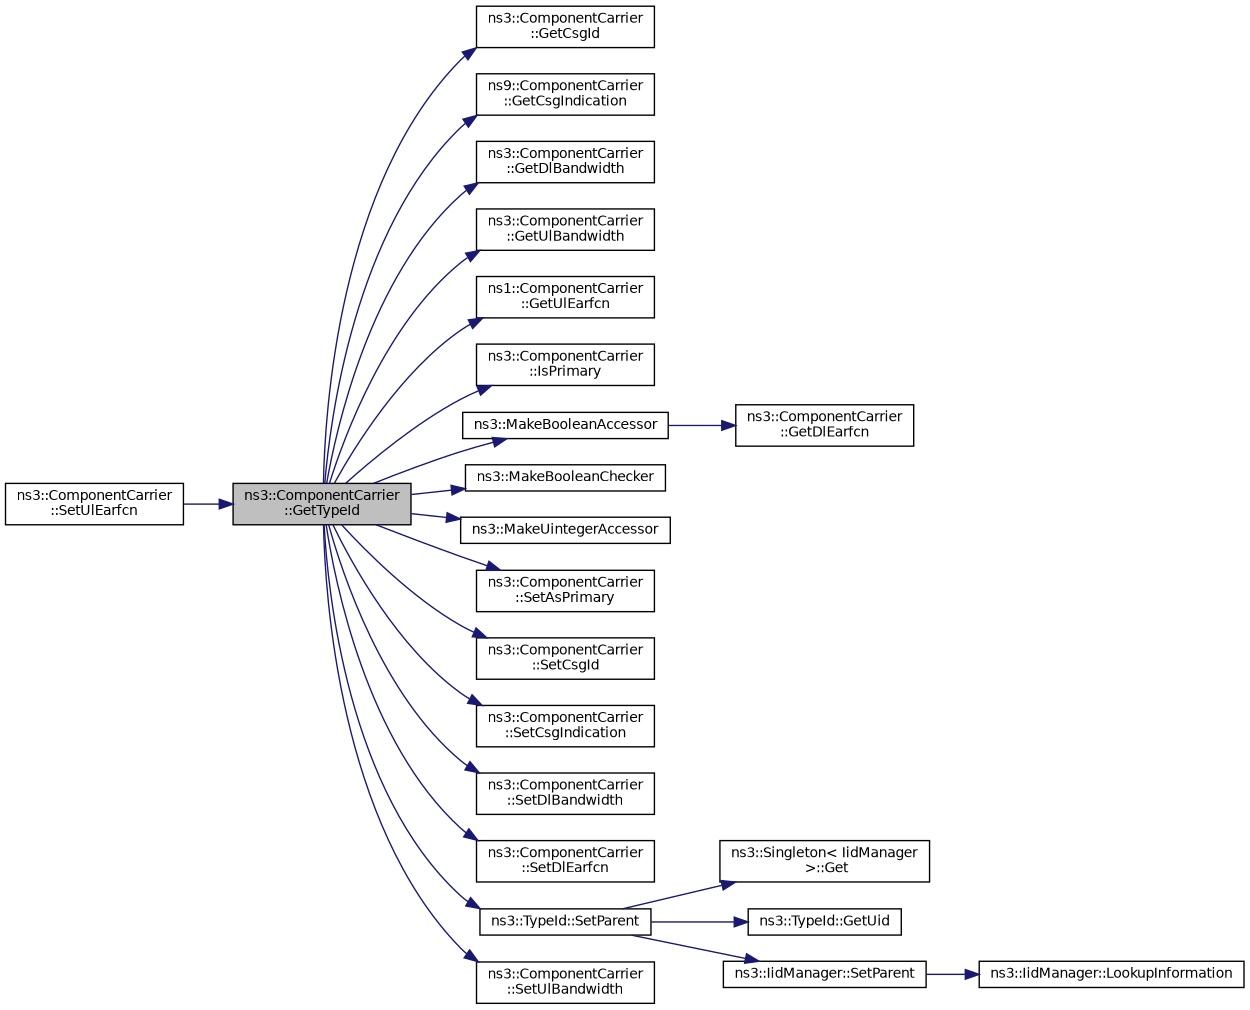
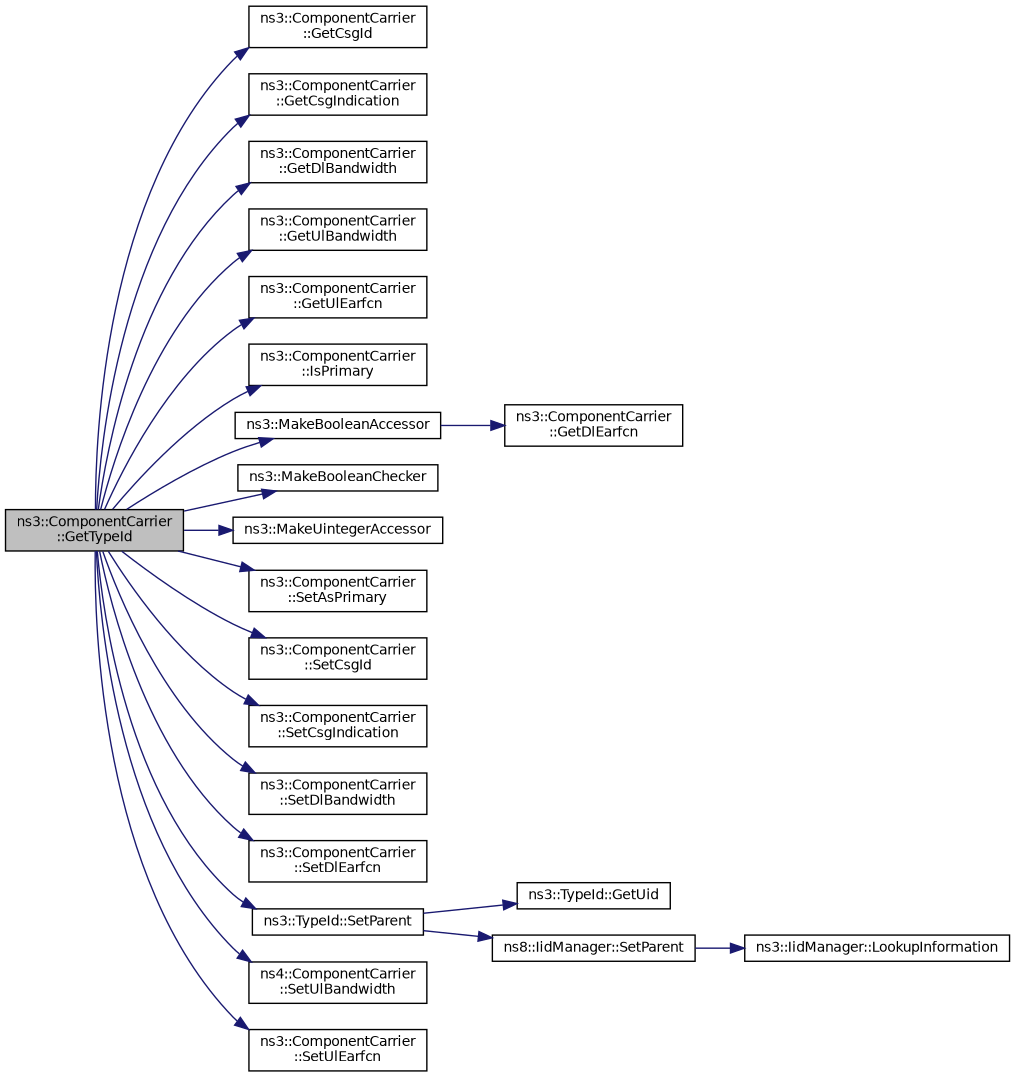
  digraph {
    rankdir=LR
    node [color=black fillcolor=white fontname=Helvetica fontsize=10 shape=record style=filled]
    edge [color=midnightblue fontname=Helvetica fontsize=10 labelfontname=Helvetica labelfontsize=10 style=solid]
    n1 [fillcolor=grey75 fontcolor=black height=0.2 label="ns3::ComponentCarrier\l::GetTypeId" width=0.4]
    n2 [height=0.2 label="ns3::ComponentCarrier\l::GetCsgId" width=0.4]
-   n3 [height=0.2 label="ns9::ComponentCarrier\l::GetCsgIndication" width=0.4]
+   n3 [height=0.2 label="ns3::ComponentCarrier\l::GetCsgIndication" width=0.4]
    n4 [height=0.2 label="ns3::ComponentCarrier\l::GetDlBandwidth" width=0.4]
    n5 [height=0.2 label="ns3::ComponentCarrier\l::GetUlBandwidth" width=0.4]
-   n6 [height=0.2 label="ns1::ComponentCarrier\l::GetUlEarfcn" width=0.4]
+   n6 [height=0.2 label="ns3::ComponentCarrier\l::GetUlEarfcn" width=0.4]
    n7 [height=0.2 label="ns3::ComponentCarrier\l::IsPrimary" width=0.4]
    n8 [height=0.2 label="ns3::MakeBooleanAccessor" width=0.4]
    n9 [height=0.2 label="ns3::MakeBooleanChecker" width=0.4]
    n10 [height=0.2 label="ns3::MakeUintegerAccessor" width=0.4]
    n11 [height=0.2 label="ns3::ComponentCarrier\l::SetAsPrimary" width=0.4]
    n12 [height=0.2 label="ns3::ComponentCarrier\l::SetCsgId" width=0.4]
    n13 [height=0.2 label="ns3::ComponentCarrier\l::SetCsgIndication" width=0.4]
    n14 [height=0.2 label="ns3::ComponentCarrier\l::SetDlBandwidth" width=0.4]
    n15 [height=0.2 label="ns3::ComponentCarrier\l::SetDlEarfcn" width=0.4]
    n16 [height=0.2 label="ns3::TypeId::SetParent" width=0.4]
-   n17 [height=0.2 label="ns3::ComponentCarrier\l::SetUlBandwidth" width=0.4]
+   n17 [height=0.2 label="ns4::ComponentCarrier\l::SetUlBandwidth" width=0.4]
    n18 [height=0.2 label="ns3::ComponentCarrier\l::SetUlEarfcn" width=0.4]
    n19 [height=0.2 label="ns3::ComponentCarrier\l::GetDlEarfcn" width=0.4]
-   n20 [height=0.2 label="ns3::Singleton\< IidManager\l \>::Get" width=0.4]
    n21 [height=0.2 label="ns3::TypeId::GetUid" width=0.4]
-   n22 [height=0.2 label="ns3::IidManager::SetParent" width=0.4]
+   n22 [height=0.2 label="ns8::IidManager::SetParent" width=0.4]
    n23 [height=0.2 label="ns3::IidManager::LookupInformation" width=0.4]
    n1 -> n2
    n1 -> n3
    n1 -> n4
    n1 -> n5
    n1 -> n6
    n1 -> n7
    n1 -> n8
    n1 -> n9
    n1 -> n10
    n1 -> n11
    n1 -> n12
    n1 -> n13
    n1 -> n14
    n1 -> n15
    n1 -> n16
    n1 -> n17
-   n18 -> n1
+   n1 -> n18
    n8 -> n19
-   n16 -> n20
    n16 -> n21
    n16 -> n22
    n22 -> n23
  }
